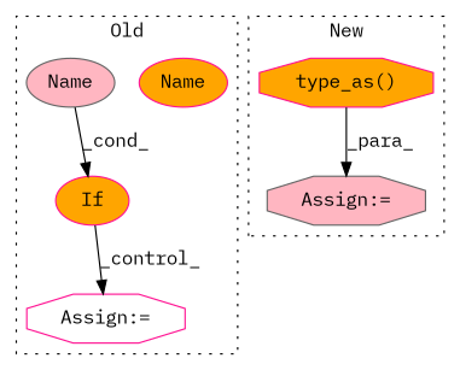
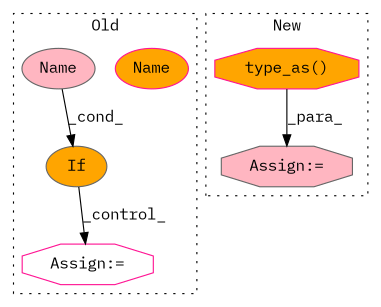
  digraph {
    fontname="IBM Plex Mono"
    node [a=68 l=3 s=6144 shape=ellipse style=filled fillcolor=orange color=deeppink fontname="IBM Plex Mono"]
    edge [fontname="IBM Plex Mono"]
-   n1 [a=96 label=If s=6141]
+   n1 [a=96 label=If s=6141 color=gray40]
    n2 [label="Assign:=" s=6182 shape=octagon fillcolor=white]
    n3 [a=87 l=4 label=Name]
    n4 [a=87 l=4 label=Name fillcolor=lightpink color=gray40]
    n5 [a=75 l="21,1" label="type_as()" s="6156,6191" shape=octagon]
    n6 [label="Assign:=" s=6153 shape=octagon fillcolor=lightpink color=gray40]
    subgraph cluster_1 {
      label=Old
      style=dotted
      n1
      n2
      n3
      n4
    }
    subgraph cluster_2 {
      label=New
      style=dotted
      n5
      n6
    }
    n1 -> n2 [label=_control_]
    n4 -> n1 [label=_cond_]
    n5 -> n6 [label=_para_]
  }
